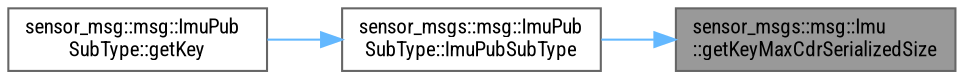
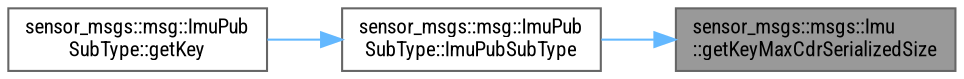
  digraph {
    fontname="Roboto Condensed"
    rankdir=RL
    node [color=grey40 fillcolor=white fontname="Roboto Condensed" fontsize=10 shape=box style=filled]
    edge [color=steelblue1 dir=back fontname="Roboto Condensed" fontsize=10 labelfontname=Helvetica labelfontsize=10 style=solid]
-   n1 [color=gray40 fillcolor=grey60 fontcolor=black height=0.2 label="sensor_msgs::msg::Imu\l::getKeyMaxCdrSerializedSize" width=0.4]
+   n1 [color=gray40 fillcolor=grey60 fontcolor=black height=0.2 label="sensor_msgs::msgs::Imu\l::getKeyMaxCdrSerializedSize" width=0.4]
    n2 [height=0.2 label="sensor_msgs::msg::ImuPub\lSubType::ImuPubSubType" width=0.4]
-   n3 [height=0.2 label="sensor_msg::msg::ImuPub\lSubType::getKey" width=0.4]
+   n3 [height=0.2 label="sensor_msgs::msg::ImuPub\lSubType::getKey" width=0.4]
    n1 -> n2
    n2 -> n3
  }
